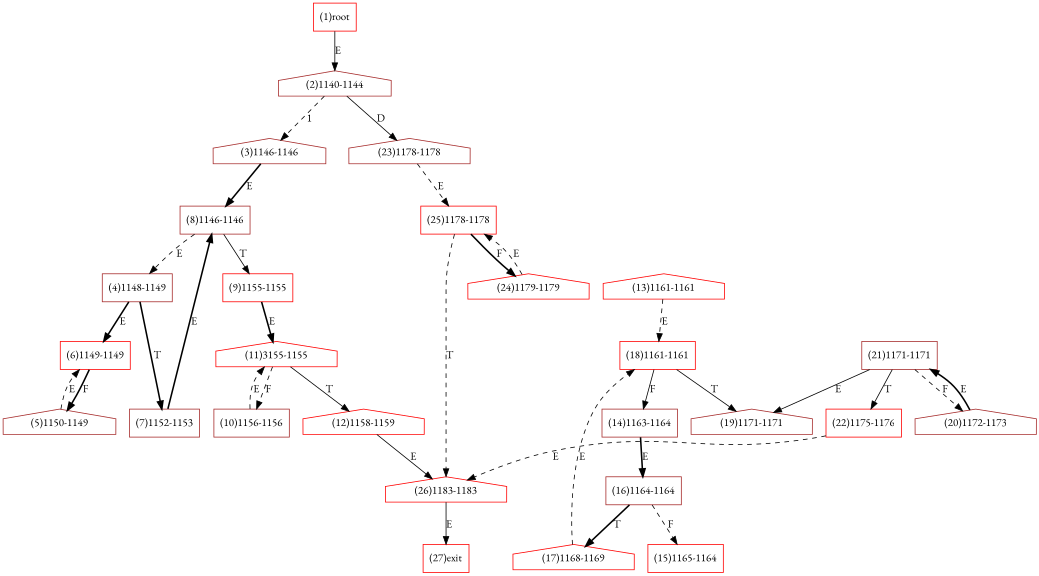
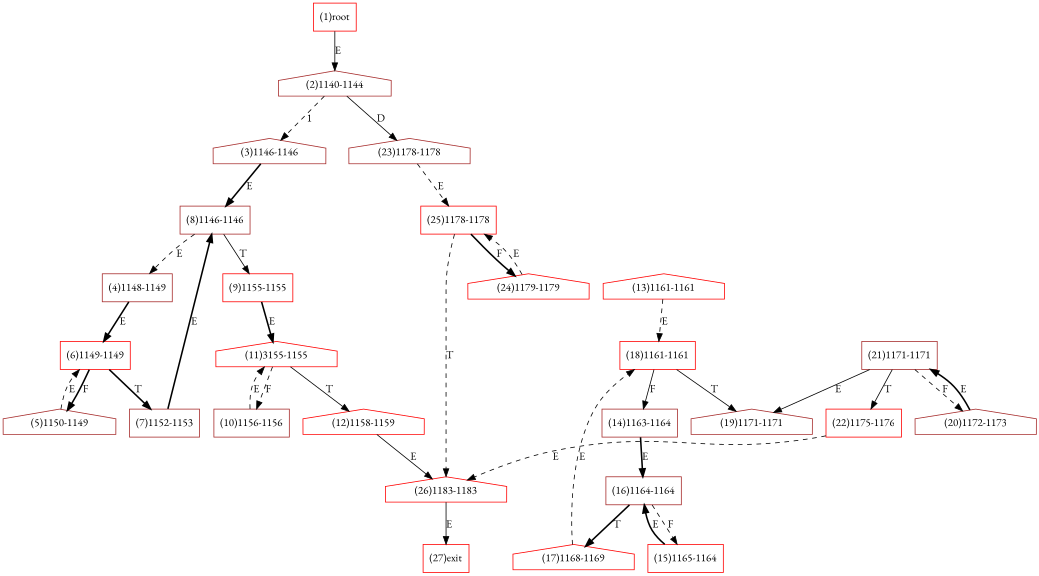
  digraph {
    fontname="EB Garamond"
    node [color=red fontname="EB Garamond" shape=box]
    edge [fontname="EB Garamond" style=dashed]
    n1 [label="(1)root"]
    n2 [color=brown label="(2)1140-1144" shape=house]
    n3 [color=brown label="(3)1146-1146" shape=house]
    n4 [color=brown label="(23)1178-1178" shape=house]
    n5 [color=brown label="(8)1146-1146"]
    n6 [label="(13)1161-1161" shape=house]
    n7 [label="(18)1161-1161"]
    n8 [label="(25)1178-1178"]
    n9 [color=brown label="(4)1148-1149"]
    n10 [label="(9)1155-1155"]
    n11 [label="(6)1149-1149"]
    n12 [color=brown label="(5)1150-1149" shape=house]
    n13 [color=brown label="(7)1152-1153"]
    n14 [label="(11)3155-1155" shape=house]
    n15 [color=brown label="(10)1156-1156"]
    n16 [label="(12)1158-1159" shape=house]
    n17 [label="(26)1183-1183" shape=house]
    n18 [label="(27)exit"]
    n19 [color=brown label="(14)1163-1164"]
    n20 [color=brown label="(19)1171-1171" shape=house]
    n21 [color=brown label="(16)1164-1164"]
    n22 [label="(15)1165-1164"]
    n23 [label="(17)1168-1169" shape=house]
    n24 [color=brown label="(21)1171-1171"]
    n25 [color=brown label="(20)1172-1173" shape=house]
    n26 [label="(22)1175-1176"]
    n27 [label="(24)1179-1179" shape=house]
    n1 -> n2 [label=E style=solid]
    n2 -> n3 [label=1]
    n2 -> n4 [label=D style=solid]
    n3 -> n5 [label=E style=bold]
    n4 -> n8 [label=E]
    n5 -> n9 [label=E]
    n5 -> n10 [label=T style=solid]
    n6 -> n7 [label=E]
    n7 -> n19 [label=F style=solid]
    n7 -> n20 [label=T style=solid]
    n8 -> n17 [label=T]
    n8 -> n27 [label=F style=bold]
    n9 -> n11 [label=E style=bold]
    n10 -> n14 [label=E style=bold]
    n11 -> n12 [label=F style=bold]
-   n9 -> n13 [label=T style=bold]
+   n11 -> n13 [label=T style=bold]
    n12 -> n11 [label=E]
    n13 -> n5 [label=E style=bold]
    n14 -> n15 [label=F]
    n14 -> n16 [label=T style=solid]
    n15 -> n14 [label=E]
    n16 -> n17 [label=E style=solid]
    n17 -> n18 [label=E style=solid]
    n19 -> n21 [label=E style=bold]
    n21 -> n22 [label=F]
    n21 -> n23 [label=T style=bold]
+   n22 -> n21 [label=E style=bold]
    n23 -> n7 [label=E]
    n24 -> n20 [label=E style=solid]
    n24 -> n25 [label=F]
    n24 -> n26 [label=T style=solid]
    n25 -> n24 [label=E style=bold]
    n26 -> n17 [label=E]
    n27 -> n8 [label=E]
  }
